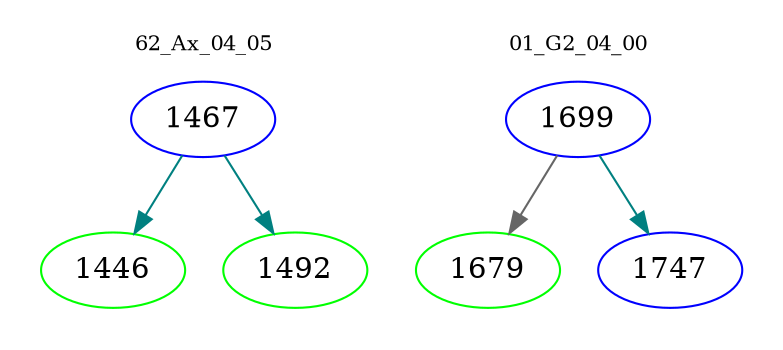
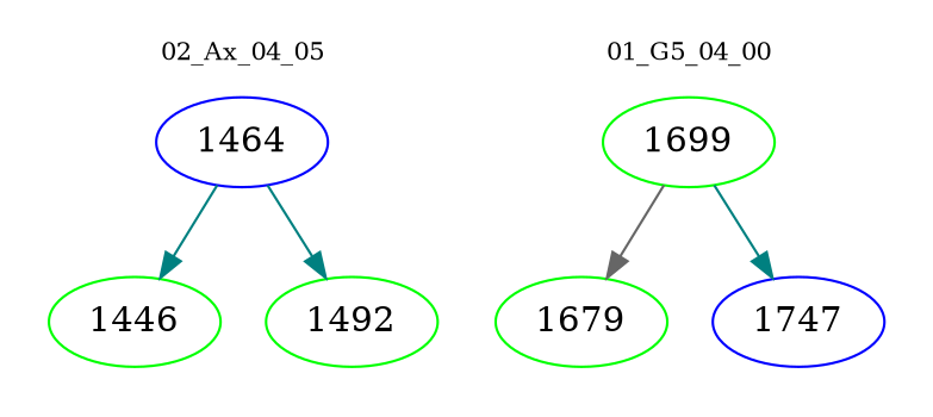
  digraph {
    node [color=blue]
    edge [color=teal]
-   n1 [label=1467]
+   n1 [label=1464]
    n2 [color=green label=1446]
    n3 [color=green label=1492]
-   n4 [label=1699]
+   n4 [color=green label=1699]
    n5 [color=green label=1679]
    n6 [label=1747]
    subgraph cluster_1 {
      color=white
      fontsize=10
-     label="62_Ax_04_05"
+     label="02_Ax_04_05"
      n1
      n2
      n3
    }
    subgraph cluster_2 {
      color=white
      fontsize=10
-     label="01_G2_04_00"
+     label="01_G5_04_00"
      n4
      n5
      n6
    }
    n1 -> n2
    n1 -> n3
    n4 -> n5 [color=gray40]
    n4 -> n6
  }
